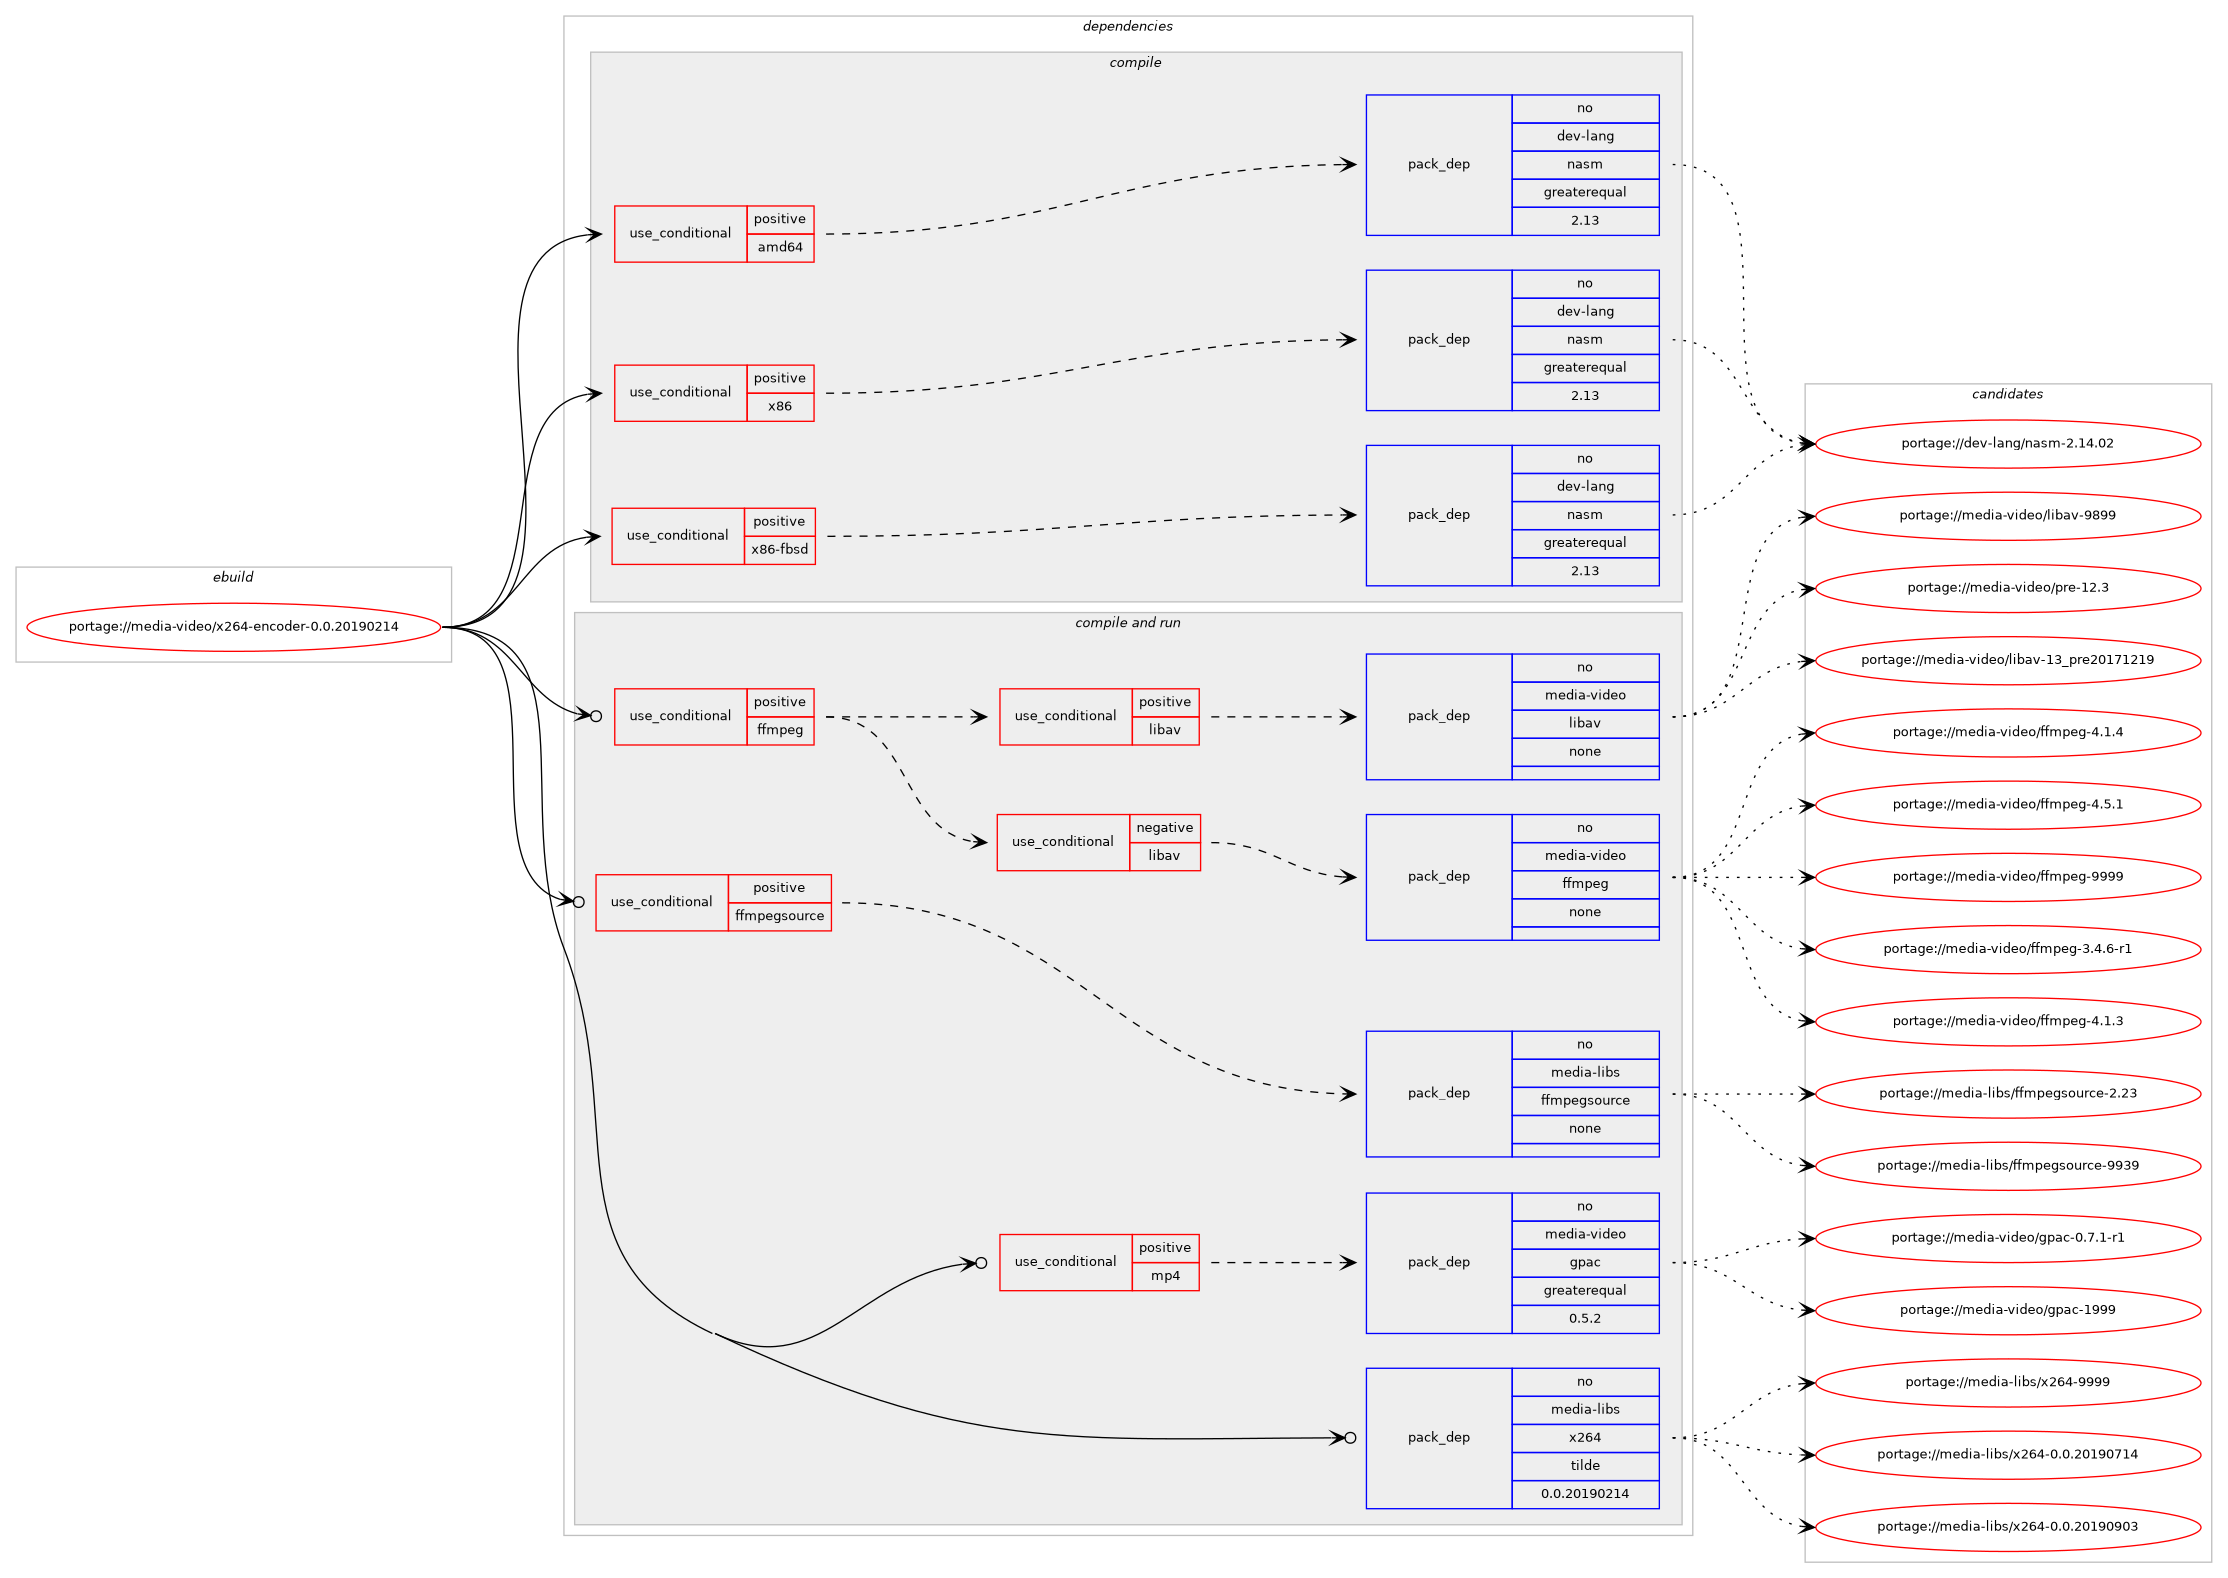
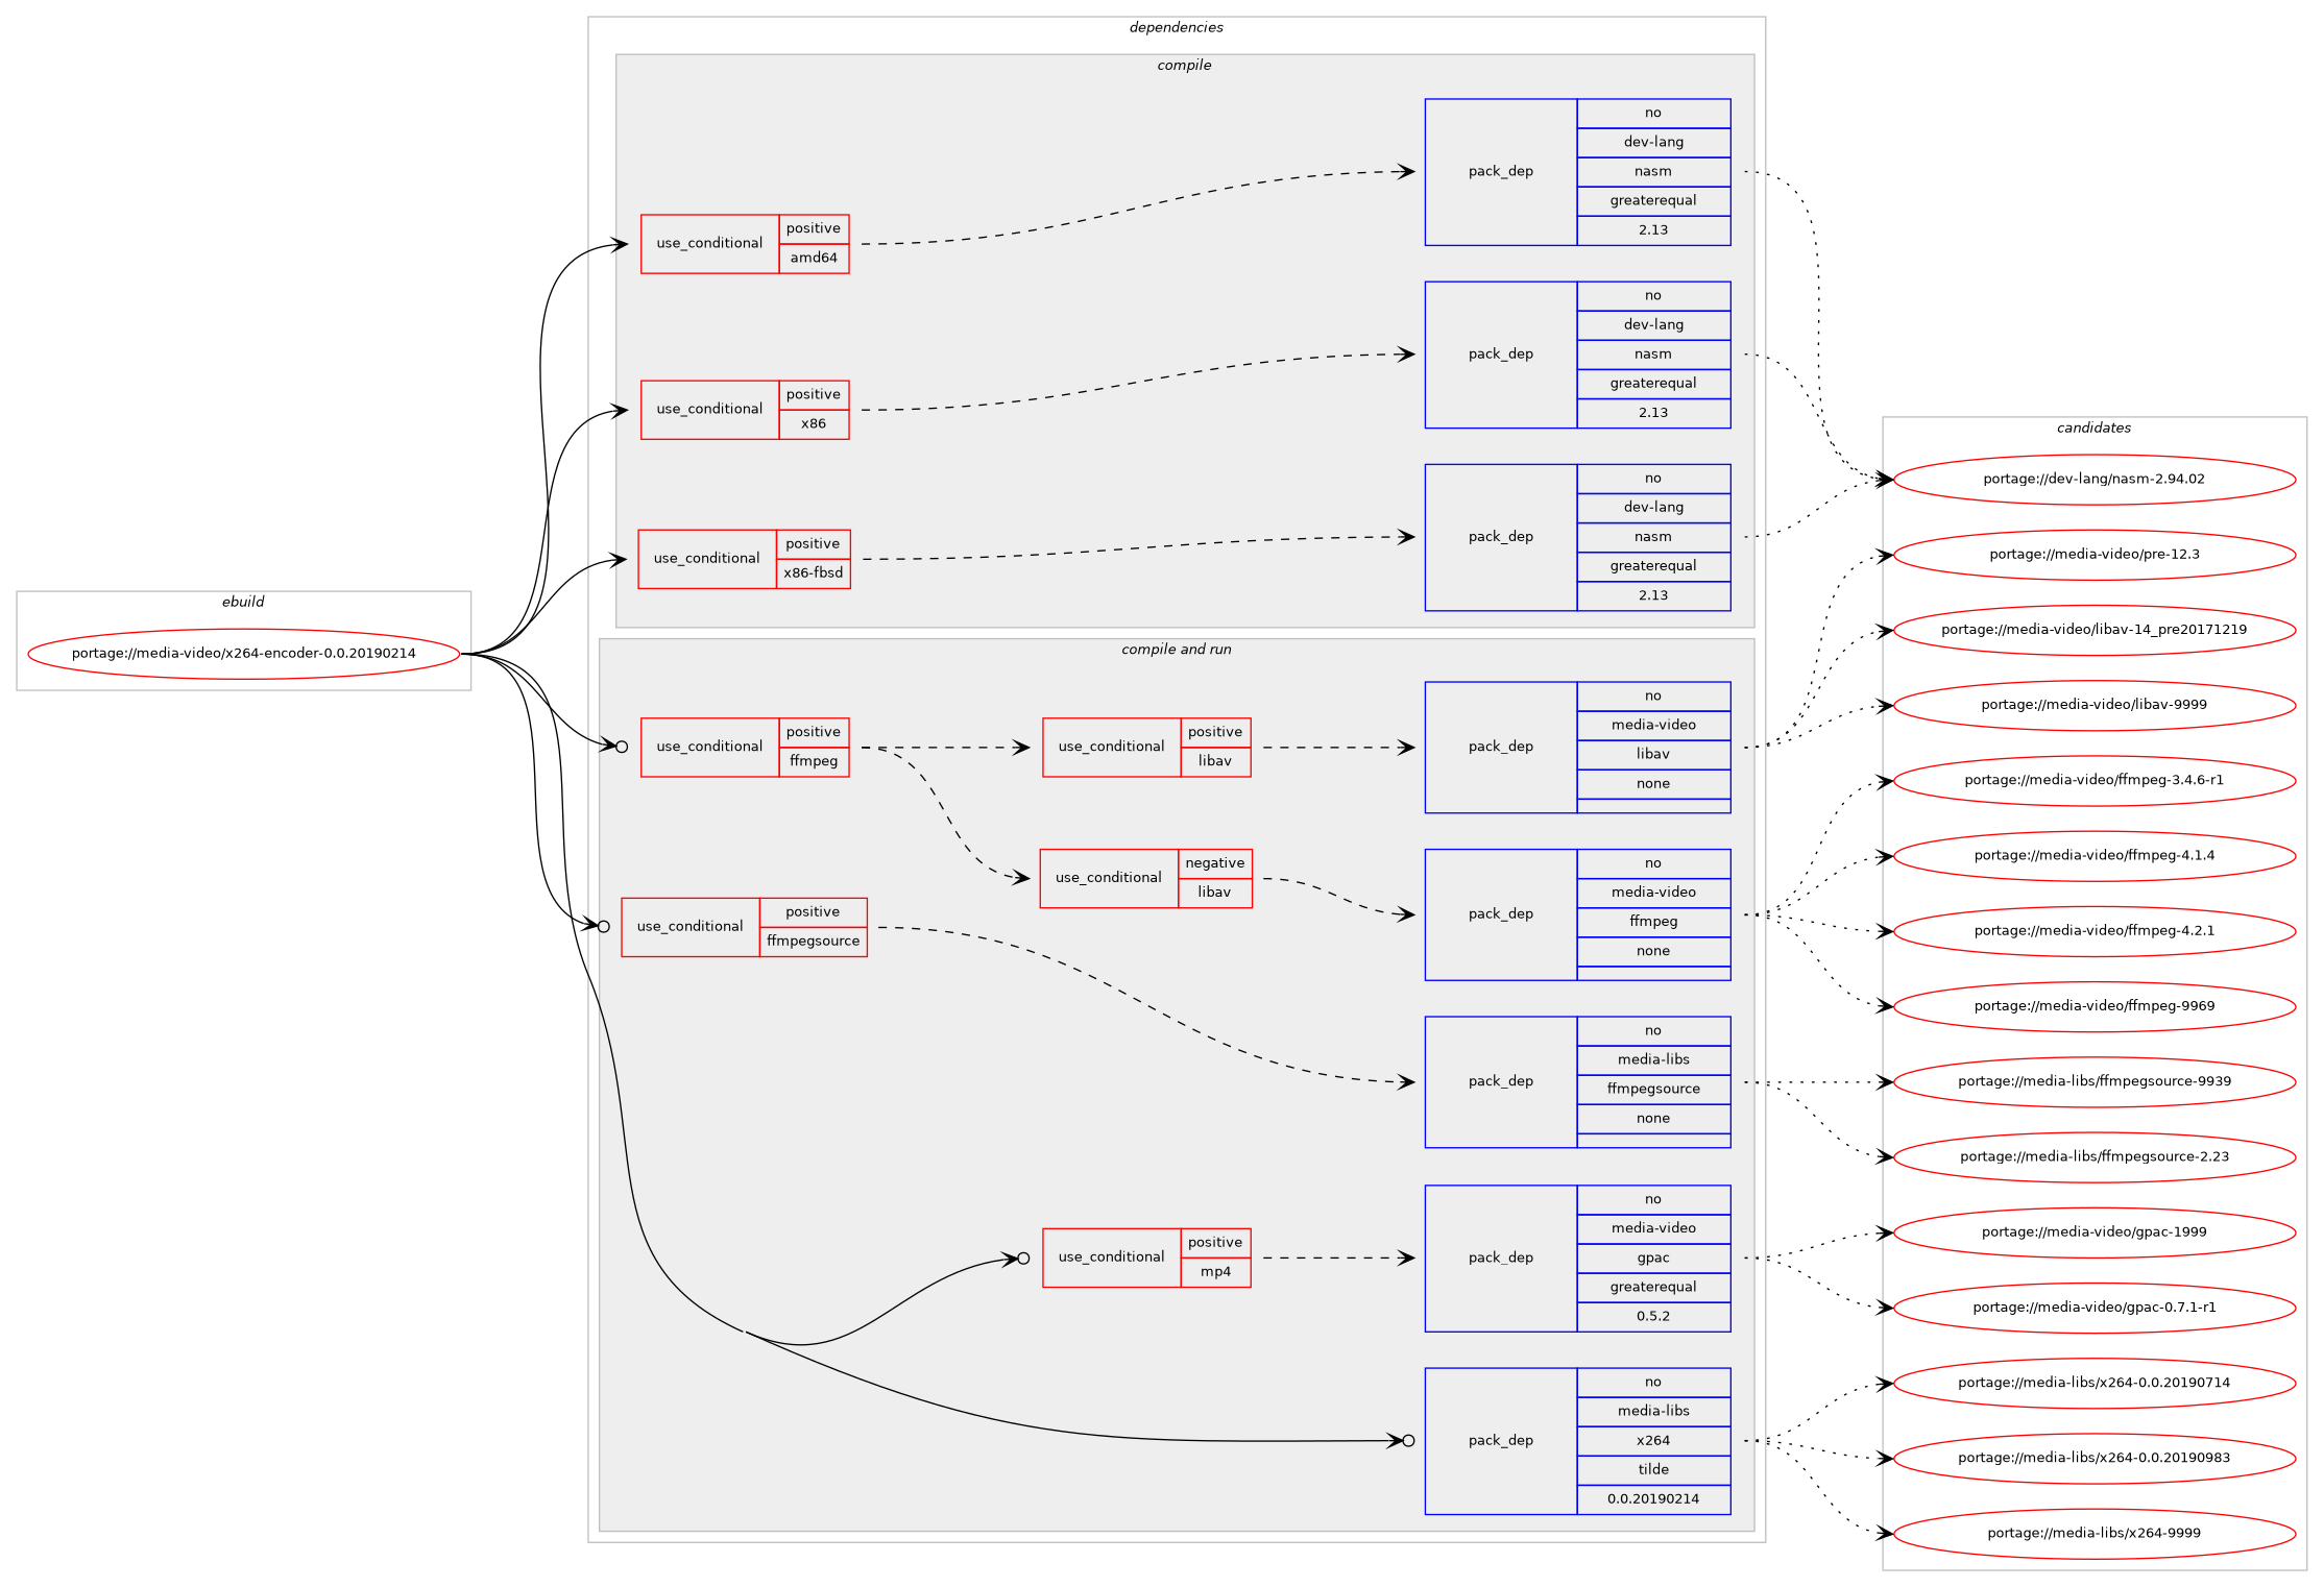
  digraph {
    compound=true
    concentrate=true
    fontname=Helvetica
    fontsize=10
    newrank=true
    rankdir=LR
    ranksep=1.5
    node [color=red fontname=Helvetica fontsize=10]
    edge [arrowhead=vee headport=w style=dotted tailport=e weight=100]
    n1 [label="portage://media-video/x264-encoder-0.0.20190214" width=4]
    n2 [color=blue label=<<TABLE BORDER="0" CELLBORDER="1" CELLSPACING="0" CELLPADDING="4" WIDTH="220"><TR><TD ROWSPAN="6" CELLPADDING="30">pack_dep</TD></TR><TR><TD WIDTH="110">no</TD></TR><TR><TD>dev-lang</TD></TR><TR><TD>nasm</TD></TR><TR><TD>greaterequal</TD></TR><TR><TD>2.13</TD></TR></TABLE>> shape=none]
    n3 [label=<<TABLE BORDER="0" CELLBORDER="1" CELLSPACING="0" CELLPADDING="4"><TR><TD ROWSPAN="3" CELLPADDING="10">use_conditional</TD></TR><TR><TD>positive</TD></TR><TR><TD>amd64</TD></TR></TABLE>> shape=none]
    n4 [color=blue label=<<TABLE BORDER="0" CELLBORDER="1" CELLSPACING="0" CELLPADDING="4" WIDTH="220"><TR><TD ROWSPAN="6" CELLPADDING="30">pack_dep</TD></TR><TR><TD WIDTH="110">no</TD></TR><TR><TD>dev-lang</TD></TR><TR><TD>nasm</TD></TR><TR><TD>greaterequal</TD></TR><TR><TD>2.13</TD></TR></TABLE>> shape=none]
    n5 [label=<<TABLE BORDER="0" CELLBORDER="1" CELLSPACING="0" CELLPADDING="4"><TR><TD ROWSPAN="3" CELLPADDING="10">use_conditional</TD></TR><TR><TD>positive</TD></TR><TR><TD>x86</TD></TR></TABLE>> shape=none]
    n6 [color=blue label=<<TABLE BORDER="0" CELLBORDER="1" CELLSPACING="0" CELLPADDING="4" WIDTH="220"><TR><TD ROWSPAN="6" CELLPADDING="30">pack_dep</TD></TR><TR><TD WIDTH="110">no</TD></TR><TR><TD>dev-lang</TD></TR><TR><TD>nasm</TD></TR><TR><TD>greaterequal</TD></TR><TR><TD>2.13</TD></TR></TABLE>> shape=none]
    n7 [label=<<TABLE BORDER="0" CELLBORDER="1" CELLSPACING="0" CELLPADDING="4"><TR><TD ROWSPAN="3" CELLPADDING="10">use_conditional</TD></TR><TR><TD>positive</TD></TR><TR><TD>x86-fbsd</TD></TR></TABLE>> shape=none]
    n8 [color=blue label=<<TABLE BORDER="0" CELLBORDER="1" CELLSPACING="0" CELLPADDING="4" WIDTH="220"><TR><TD ROWSPAN="6" CELLPADDING="30">pack_dep</TD></TR><TR><TD WIDTH="110">no</TD></TR><TR><TD>media-video</TD></TR><TR><TD>ffmpeg</TD></TR><TR><TD>none</TD></TR><TR><TD></TD></TR></TABLE>> shape=none]
    n9 [label=<<TABLE BORDER="0" CELLBORDER="1" CELLSPACING="0" CELLPADDING="4"><TR><TD ROWSPAN="3" CELLPADDING="10">use_conditional</TD></TR><TR><TD>negative</TD></TR><TR><TD>libav</TD></TR></TABLE>> shape=none]
    n10 [color=blue label=<<TABLE BORDER="0" CELLBORDER="1" CELLSPACING="0" CELLPADDING="4" WIDTH="220"><TR><TD ROWSPAN="6" CELLPADDING="30">pack_dep</TD></TR><TR><TD WIDTH="110">no</TD></TR><TR><TD>media-video</TD></TR><TR><TD>libav</TD></TR><TR><TD>none</TD></TR><TR><TD></TD></TR></TABLE>> shape=none]
    n11 [label=<<TABLE BORDER="0" CELLBORDER="1" CELLSPACING="0" CELLPADDING="4"><TR><TD ROWSPAN="3" CELLPADDING="10">use_conditional</TD></TR><TR><TD>positive</TD></TR><TR><TD>libav</TD></TR></TABLE>> shape=none]
    n12 [label=<<TABLE BORDER="0" CELLBORDER="1" CELLSPACING="0" CELLPADDING="4"><TR><TD ROWSPAN="3" CELLPADDING="10">use_conditional</TD></TR><TR><TD>positive</TD></TR><TR><TD>ffmpeg</TD></TR></TABLE>> shape=none]
    n13 [color=blue label=<<TABLE BORDER="0" CELLBORDER="1" CELLSPACING="0" CELLPADDING="4" WIDTH="220"><TR><TD ROWSPAN="6" CELLPADDING="30">pack_dep</TD></TR><TR><TD WIDTH="110">no</TD></TR><TR><TD>media-libs</TD></TR><TR><TD>ffmpegsource</TD></TR><TR><TD>none</TD></TR><TR><TD></TD></TR></TABLE>> shape=none]
    n14 [label=<<TABLE BORDER="0" CELLBORDER="1" CELLSPACING="0" CELLPADDING="4"><TR><TD ROWSPAN="3" CELLPADDING="10">use_conditional</TD></TR><TR><TD>positive</TD></TR><TR><TD>ffmpegsource</TD></TR></TABLE>> shape=none]
    n15 [color=blue label=<<TABLE BORDER="0" CELLBORDER="1" CELLSPACING="0" CELLPADDING="4" WIDTH="220"><TR><TD ROWSPAN="6" CELLPADDING="30">pack_dep</TD></TR><TR><TD WIDTH="110">no</TD></TR><TR><TD>media-video</TD></TR><TR><TD>gpac</TD></TR><TR><TD>greaterequal</TD></TR><TR><TD>0.5.2</TD></TR></TABLE>> shape=none]
    n16 [label=<<TABLE BORDER="0" CELLBORDER="1" CELLSPACING="0" CELLPADDING="4"><TR><TD ROWSPAN="3" CELLPADDING="10">use_conditional</TD></TR><TR><TD>positive</TD></TR><TR><TD>mp4</TD></TR></TABLE>> shape=none]
    n17 [color=blue label=<<TABLE BORDER="0" CELLBORDER="1" CELLSPACING="0" CELLPADDING="4" WIDTH="220"><TR><TD ROWSPAN="6" CELLPADDING="30">pack_dep</TD></TR><TR><TD WIDTH="110">no</TD></TR><TR><TD>media-libs</TD></TR><TR><TD>x264</TD></TR><TR><TD>tilde</TD></TR><TR><TD>0.0.20190214</TD></TR></TABLE>> shape=none]
-   n18 [label="portage://dev-lang/nasm-2.14.02" width=4]
+   n18 [label="portage://dev-lang/nasm-2.94.02" width=4]
    n19 [label="portage://media-video/ffmpeg-3.4.6-r1" width=4]
-   n20 [label="portage://media-video/ffmpeg-4.1.3" width=4]
    n21 [label="portage://media-video/ffmpeg-4.1.4" width=4]
-   n22 [label="portage://media-video/ffmpeg-4.5.1" width=4]
-   n23 [label="portage://media-video/ffmpeg-9999" width=4]
+   n22 [label="portage://media-video/ffmpeg-4.2.1" width=4]
+   n23 [label="portage://media-video/ffmpeg-9969" width=4]
    n24 [label="portage://media-video/pre-12.3" width=4]
-   n25 [label="portage://media-video/libav-13_pre20171219" width=4]
-   n26 [label="portage://media-video/libav-9899" width=4]
+   n25 [label="portage://media-video/libav-14_pre20171219" width=4]
+   n26 [label="portage://media-video/libav-9999" width=4]
    n27 [label="portage://media-libs/ffmpegsource-2.23" width=4]
    n28 [label="portage://media-libs/ffmpegsource-9939" width=4]
    n29 [label="portage://media-video/gpac-0.7.1-r1" width=4]
    n30 [label="portage://media-video/gpac-1999" width=4]
    n31 [label="portage://media-libs/x264-0.0.20190714" width=4]
-   n32 [label="portage://media-libs/x264-0.0.20190903" width=4]
+   n32 [label="portage://media-libs/x264-0.0.20190983" width=4]
    n33 [label="portage://media-libs/x264-9999" width=4]
    subgraph cluster_1 {
      color=gray
      label=<<i>ebuild</i>>
      rank=same
      n1
    }
    subgraph cluster_2 {
      color=gray
      label=<<i>dependencies</i>>
      subgraph cluster_3 {
        color=gray
        fillcolor="#eeeeee"
        label=<<i>compile</i>>
        style=filled
        subgraph sub_4 {
          color=gray
          fillcolor="#eeeeee"
          label=<<i>compile</i>>
          style=filled
          n3
          subgraph sub_5 {
            color=gray
            fillcolor="#eeeeee"
            label=<<i>compile</i>>
            style=filled
            n2
          }
        }
        subgraph sub_6 {
          color=gray
          fillcolor="#eeeeee"
          label=<<i>compile</i>>
          style=filled
          n5
          subgraph sub_7 {
            color=gray
            fillcolor="#eeeeee"
            label=<<i>compile</i>>
            style=filled
            n4
          }
        }
        subgraph sub_8 {
          color=gray
          fillcolor="#eeeeee"
          label=<<i>compile</i>>
          style=filled
          n7
          subgraph sub_9 {
            color=gray
            fillcolor="#eeeeee"
            label=<<i>compile</i>>
            style=filled
            n6
          }
        }
      }
      subgraph cluster_10 {
        color=gray
        fillcolor="#eeeeee"
        label=<<i>compile and run</i>>
        style=filled
        subgraph sub_11 {
          color=gray
          fillcolor="#eeeeee"
          label=<<i>compile and run</i>>
          style=filled
          n12
          subgraph sub_12 {
            color=gray
            fillcolor="#eeeeee"
            label=<<i>compile and run</i>>
            style=filled
            n9
            subgraph sub_13 {
              color=gray
              fillcolor="#eeeeee"
              label=<<i>compile and run</i>>
              style=filled
              n8
            }
          }
          subgraph sub_14 {
            color=gray
            fillcolor="#eeeeee"
            label=<<i>compile and run</i>>
            style=filled
            n11
            subgraph sub_15 {
              color=gray
              fillcolor="#eeeeee"
              label=<<i>compile and run</i>>
              style=filled
              n10
            }
          }
        }
        subgraph sub_16 {
          color=gray
          fillcolor="#eeeeee"
          label=<<i>compile and run</i>>
          style=filled
          n14
          subgraph sub_17 {
            color=gray
            fillcolor="#eeeeee"
            label=<<i>compile and run</i>>
            style=filled
            n13
          }
        }
        subgraph sub_18 {
          color=gray
          fillcolor="#eeeeee"
          label=<<i>compile and run</i>>
          style=filled
          n16
          subgraph sub_19 {
            color=gray
            fillcolor="#eeeeee"
            label=<<i>compile and run</i>>
            style=filled
            n15
          }
        }
        subgraph sub_20 {
          color=gray
          fillcolor="#eeeeee"
          label=<<i>compile and run</i>>
          style=filled
          n17
        }
      }
      subgraph cluster_21 {
        color=gray
        fillcolor="#eeeeee"
        label=<<i>run</i>>
        style=filled
      }
    }
    subgraph cluster_22 {
      color=gray
      label=<<i>candidates</i>>
      rank=same
      subgraph sub_23 {
        color=black
        label=<<i>candidates</i>>
        nodesep=1
        rank=same
        n18
      }
      subgraph sub_24 {
        color=black
        label=<<i>candidates</i>>
        nodesep=1
        rank=same
        n18
      }
      subgraph sub_25 {
        color=black
        label=<<i>candidates</i>>
        nodesep=1
        rank=same
        n18
      }
      subgraph sub_26 {
        color=black
        label=<<i>candidates</i>>
        nodesep=1
        rank=same
        n19
-       n20
        n21
        n22
        n23
      }
      subgraph sub_27 {
        color=black
        label=<<i>candidates</i>>
        nodesep=1
        rank=same
        n24
        n25
        n26
      }
      subgraph sub_28 {
        color=black
        label=<<i>candidates</i>>
        nodesep=1
        rank=same
        n27
        n28
      }
      subgraph sub_29 {
        color=black
        label=<<i>candidates</i>>
        nodesep=1
        rank=same
        n29
        n30
      }
      subgraph sub_30 {
        color=black
        label=<<i>candidates</i>>
        nodesep=1
        rank=same
        n31
        n32
        n33
      }
    }
    n1 -> n3 [style=solid weight=20]
    n1 -> n5 [style=solid weight=20]
    n1 -> n7 [style=solid weight=20]
    n1 -> n12 [arrowhead=odotvee style=solid weight=20]
    n1 -> n14 [arrowhead=odotvee style=solid weight=20]
    n1 -> n16 [arrowhead=odotvee style=solid weight=20]
    n1 -> n17 [arrowhead=odotvee style=solid weight=20]
    n2 -> n18
    n3 -> n2 [style=dashed weight=20]
    n4 -> n18
    n5 -> n4 [style=dashed weight=20]
    n6 -> n18
    n7 -> n6 [style=dashed weight=20]
    n8 -> n19
-   n8 -> n20
    n8 -> n21
    n8 -> n22
    n8 -> n23
    n9 -> n8 [style=dashed weight=20]
    n10 -> n24
    n10 -> n25
    n10 -> n26
    n11 -> n10 [style=dashed weight=20]
    n12 -> n9 [style=dashed weight=20]
    n12 -> n11 [style=dashed weight=20]
    n13 -> n27
    n13 -> n28
    n14 -> n13 [style=dashed weight=20]
    n15 -> n29
    n15 -> n30
    n16 -> n15 [style=dashed weight=20]
    n17 -> n31
    n17 -> n32
    n17 -> n33
  }
